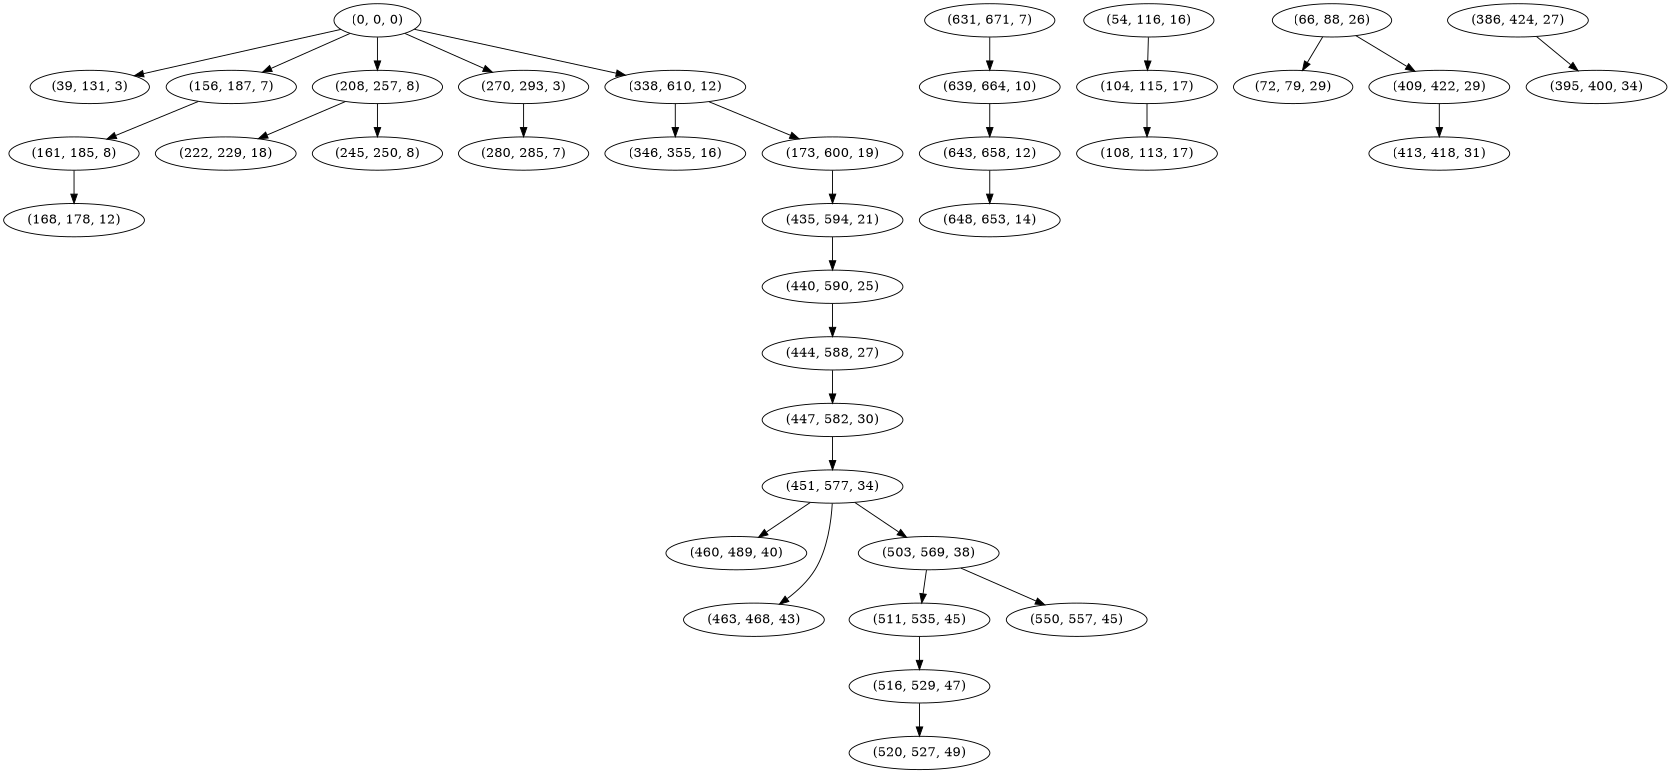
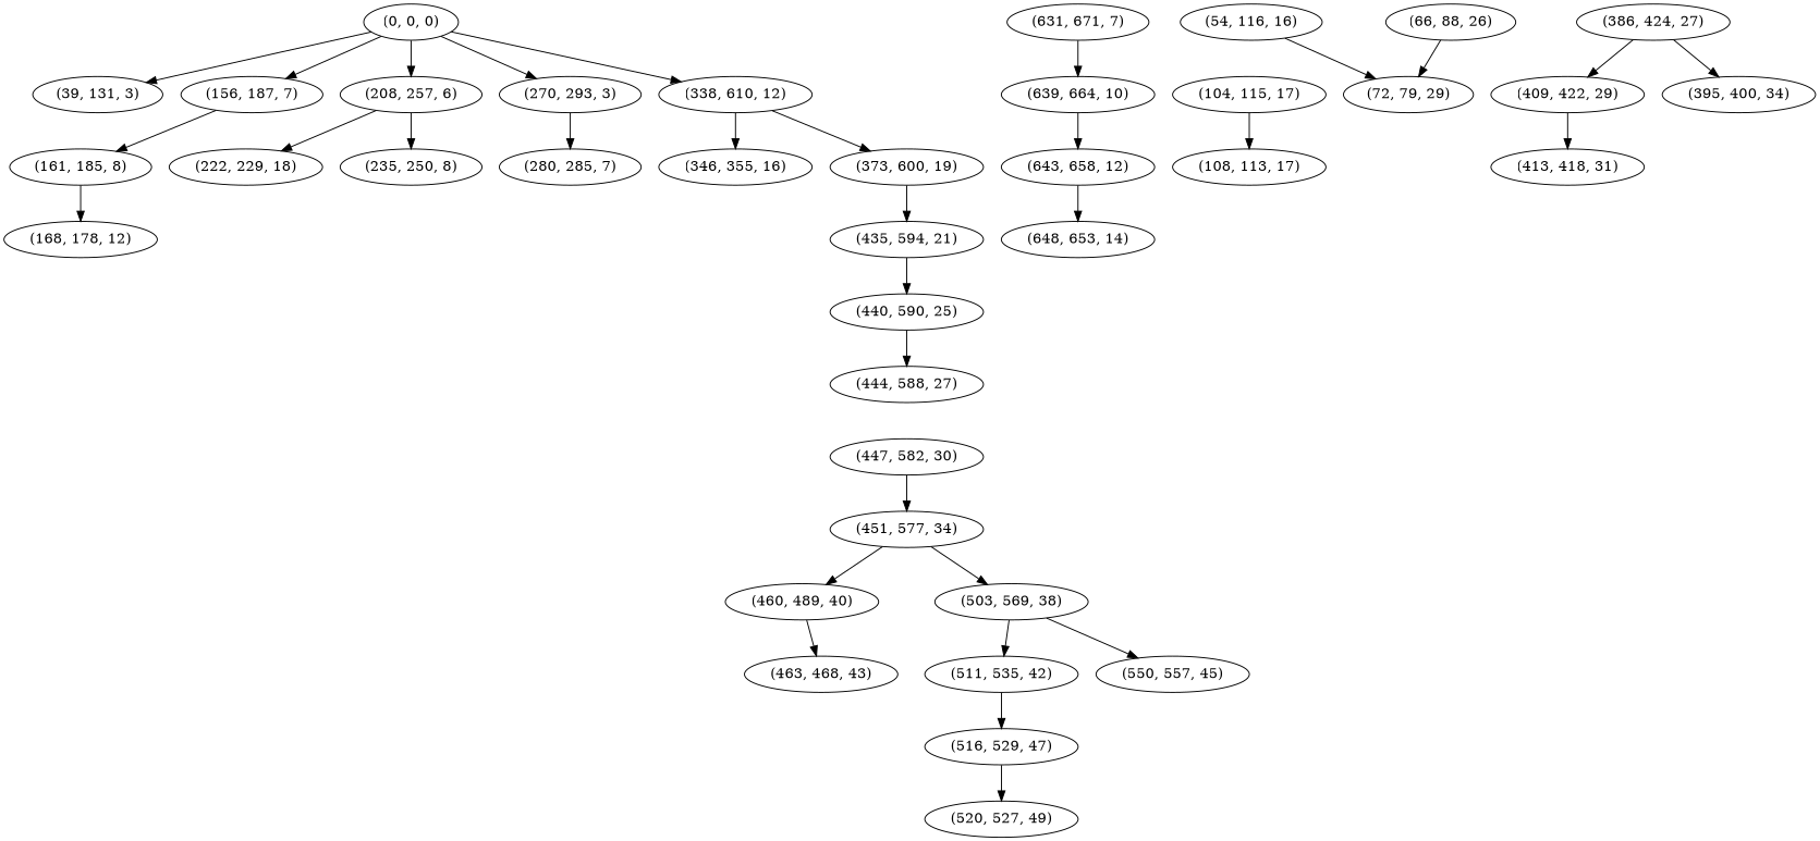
  digraph {
    "(0, 0, 0)"
    "(39, 131, 3)"
    n3 [label="(156, 187, 7)"]
-   "(208, 257, 6)" [label="(208, 257, 8)"]
+   "(208, 257, 6)"
    "(270, 293, 3)"
    "(338, 610, 12)"
    "(161, 185, 8)"
    "(222, 229, 18)"
-   "(245, 250, 8)"
+   "(245, 250, 8)" [label="(235, 250, 8)"]
    "(280, 285, 7)"
    "(346, 355, 16)"
-   "(373, 600, 19)" [label="(173, 600, 19)"]
+   "(373, 600, 19)"
    "(631, 671, 7)"
    "(639, 664, 10)"
    "(54, 116, 16)"
    "(104, 115, 17)"
    n17 [label="(108, 113, 17)"]
    "(66, 88, 26)"
    "(72, 79, 29)"
    "(168, 178, 12)"
    "(435, 594, 21)"
    "(440, 590, 25)"
    "(386, 424, 27)"
    "(395, 400, 34)"
    "(409, 422, 29)"
    "(413, 418, 31)"
    "(444, 588, 27)"
    "(447, 582, 30)"
    "(451, 577, 34)"
    "(460, 489, 40)"
    "(503, 569, 38)"
    "(463, 468, 43)"
-   "(511, 535, 45)"
+   "(511, 535, 45)" [label="(511, 535, 42)"]
    "(550, 557, 45)"
    "(516, 529, 47)"
    "(520, 527, 49)"
    "(643, 658, 12)"
    "(648, 653, 14)"
    "(0, 0, 0)" -> "(39, 131, 3)"
    "(0, 0, 0)" -> n3
    "(0, 0, 0)" -> "(208, 257, 6)"
    "(0, 0, 0)" -> "(270, 293, 3)"
    "(0, 0, 0)" -> "(338, 610, 12)"
    n3 -> "(161, 185, 8)"
    "(208, 257, 6)" -> "(222, 229, 18)"
    "(208, 257, 6)" -> "(245, 250, 8)"
    "(270, 293, 3)" -> "(280, 285, 7)"
    "(338, 610, 12)" -> "(346, 355, 16)"
    "(338, 610, 12)" -> "(373, 600, 19)"
    "(161, 185, 8)" -> "(168, 178, 12)"
    "(373, 600, 19)" -> "(435, 594, 21)"
    "(631, 671, 7)" -> "(639, 664, 10)"
    "(639, 664, 10)" -> "(643, 658, 12)"
-   "(54, 116, 16)" -> "(104, 115, 17)"
+   "(54, 116, 16)" -> "(72, 79, 29)"
    "(104, 115, 17)" -> n17
    "(66, 88, 26)" -> "(72, 79, 29)"
    "(435, 594, 21)" -> "(440, 590, 25)"
    "(440, 590, 25)" -> "(444, 588, 27)"
    "(386, 424, 27)" -> "(395, 400, 34)"
-   "(66, 88, 26)" -> "(409, 422, 29)"
+   "(386, 424, 27)" -> "(409, 422, 29)"
    "(409, 422, 29)" -> "(413, 418, 31)"
-   "(444, 588, 27)" -> "(447, 582, 30)"
    "(447, 582, 30)" -> "(451, 577, 34)"
    "(451, 577, 34)" -> "(460, 489, 40)"
    "(451, 577, 34)" -> "(503, 569, 38)"
-   "(451, 577, 34)" -> "(463, 468, 43)"
+   "(460, 489, 40)" -> "(463, 468, 43)"
    "(503, 569, 38)" -> "(511, 535, 45)"
    "(503, 569, 38)" -> "(550, 557, 45)"
    "(511, 535, 45)" -> "(516, 529, 47)"
    "(516, 529, 47)" -> "(520, 527, 49)"
    "(643, 658, 12)" -> "(648, 653, 14)"
  }
